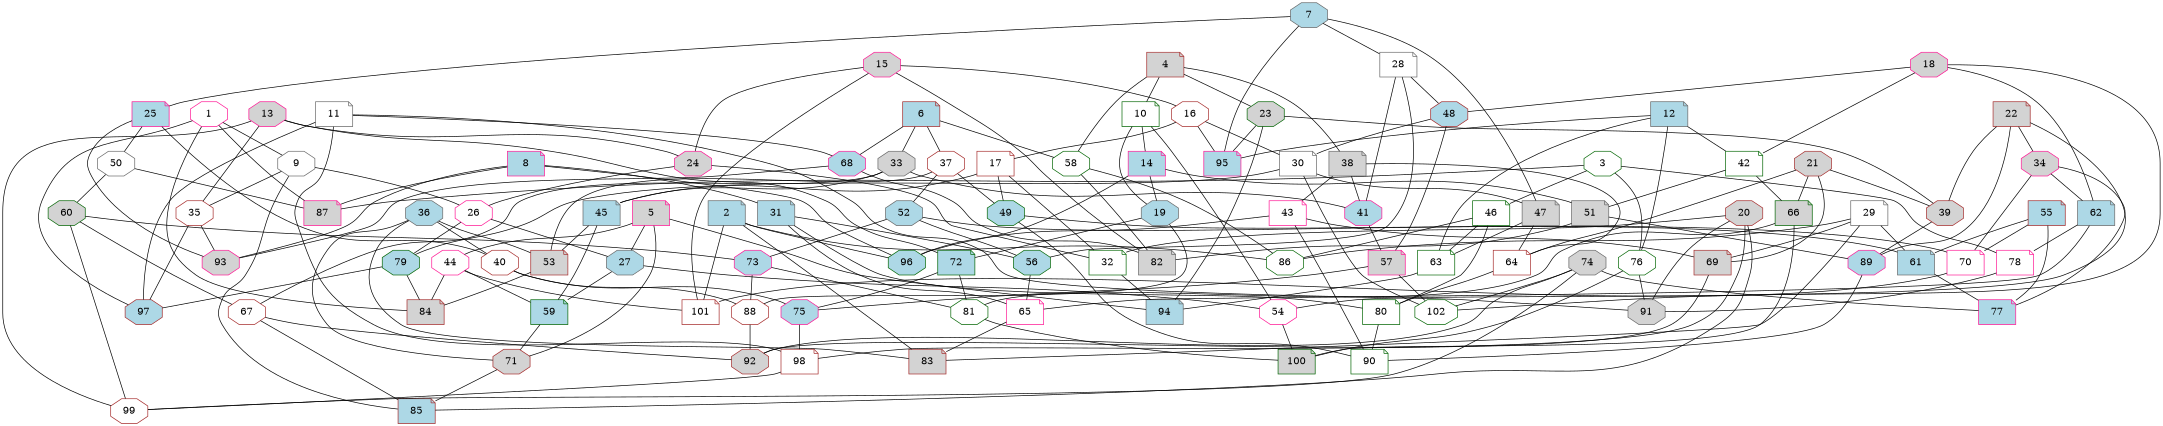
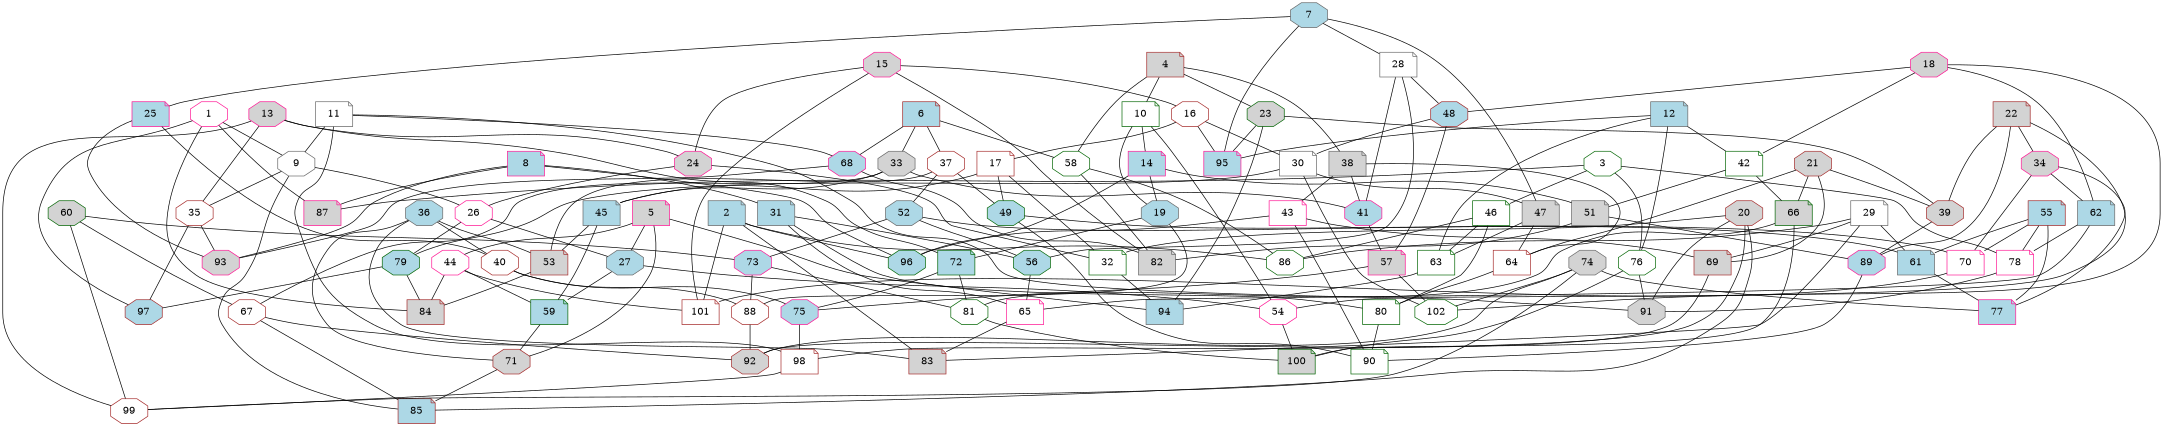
  graph {
    node [color=deeppink fillcolor=white shape=octagon style=filled]
    1
    9 [color=gray40]
    84 [color=brown fillcolor=lightgrey shape=note]
    87 [fillcolor=lightgrey shape=note]
    97 [color=brown fillcolor=lightblue]
    26
    35 [color=brown]
    85 [color=brown fillcolor=lightblue shape=note]
    2 [color=gray40 fillcolor=lightblue shape=note]
    83 [color=brown fillcolor=lightgrey shape=note]
    86 [color=darkgreen]
    96 [color=darkgreen fillcolor=lightblue]
    101 [color=brown shape=note]
    3 [color=darkgreen]
    46 [color=darkgreen shape=note]
    76 [color=darkgreen]
    78 [shape=note]
    63 [color=darkgreen shape=note]
    80 [color=darkgreen shape=note]
    91 [color=gray40 fillcolor=lightgrey]
    100 [color=darkgreen fillcolor=lightgrey shape=note]
    4 [color=brown fillcolor=lightgrey shape=note]
    10 [color=darkgreen shape=note]
    23 [color=darkgreen fillcolor=lightgrey]
    38 [color=gray40 fillcolor=lightgrey shape=note]
    58 [color=darkgreen]
    14 [fillcolor=lightblue shape=note]
    19 [color=gray40 fillcolor=lightblue]
    54
    94 [color=gray40 fillcolor=lightblue shape=note]
    95 [fillcolor=lightblue shape=note]
    39 [color=brown fillcolor=lightgrey]
    64 [color=brown shape=note]
    41 [fillcolor=lightblue]
    43 [shape=note]
    82 [color=gray40 fillcolor=lightgrey shape=note]
    5 [fillcolor=lightgrey shape=note]
    27 [color=gray40 fillcolor=lightblue]
    44
    71 [color=brown fillcolor=lightgrey]
    59 [color=darkgreen fillcolor=lightblue shape=note]
    6 [color=brown fillcolor=lightblue shape=note]
    33 [color=gray40 fillcolor=lightgrey]
    37 [color=brown]
    68 [fillcolor=lightblue]
    45 [color=gray40 fillcolor=lightblue shape=note]
    67 [color=brown]
    49 [color=darkgreen fillcolor=lightblue]
    53 [color=brown fillcolor=lightgrey shape=note]
    52 [color=gray40 fillcolor=lightblue]
    93 [fillcolor=lightgrey]
    7 [color=gray40 fillcolor=lightblue]
    25 [fillcolor=lightblue shape=note]
    28 [color=gray40 shape=note]
    47 [color=gray40 fillcolor=lightgrey shape=note]
    40 [color=brown]
-   50 [color=gray40]
    48 [color=brown fillcolor=lightblue]
    56 [color=darkgreen fillcolor=lightblue]
    8 [fillcolor=lightblue shape=note]
    31 [color=gray40 fillcolor=lightblue shape=note]
    65 [shape=note]
    79 [color=darkgreen fillcolor=lightblue]
    51 [color=gray40 fillcolor=lightgrey shape=note]
    72 [color=darkgreen fillcolor=lightblue shape=note]
    88 [color=brown]
    11 [color=gray40 shape=note]
    98 [color=brown shape=note]
    99 [color=brown]
    12 [color=gray40 fillcolor=lightblue shape=note]
    42 [color=darkgreen shape=note]
    66 [color=darkgreen fillcolor=lightgrey shape=note]
    13 [fillcolor=lightgrey]
    24 [fillcolor=lightgrey]
    32 [color=darkgreen shape=note]
    75 [fillcolor=lightblue]
    81 [color=darkgreen]
    89 [fillcolor=lightblue]
    15 [fillcolor=lightgrey]
    16 [color=brown]
    17 [color=brown shape=note]
    30 [color=gray40 shape=note]
    102 [color=darkgreen]
    70 [shape=note]
    90 [color=darkgreen shape=note]
    18 [fillcolor=lightgrey]
    62 [color=gray40 fillcolor=lightblue shape=note]
    57 [fillcolor=lightgrey shape=note]
    92 [color=brown fillcolor=lightgrey]
    20 [color=brown fillcolor=lightgrey]
    21 [color=brown fillcolor=lightgrey]
    69 [color=brown fillcolor=lightgrey shape=note]
    22 [color=brown fillcolor=lightgrey shape=note]
    34 [fillcolor=lightgrey]
    77 [fillcolor=lightblue shape=note]
    60 [color=darkgreen fillcolor=lightgrey]
    29 [color=gray40 shape=note]
    61 [color=gray40 fillcolor=lightblue shape=note]
    36 [color=gray40 fillcolor=lightblue]
    73 [fillcolor=lightblue]
    55 [color=brown fillcolor=lightblue shape=note]
    74 [color=gray40 fillcolor=lightgrey]
    1 -- 9
    1 -- 84
    1 -- 87
    1 -- 97
    9 -- 26
    9 -- 35
    9 -- 85
    26 -- 27
    26 -- 79
    35 -- 97
    35 -- 93
    2 -- 83
    2 -- 86
    2 -- 96
    2 -- 101
    3 -- 87
    3 -- 46
    3 -- 76
    3 -- 78
    46 -- 86
    46 -- 63
    46 -- 80
    76 -- 91
    76 -- 100
    78 -- 91
    63 -- 94
    80 -- 90
    4 -- 10
    4 -- 23
    4 -- 38
    4 -- 58
    10 -- 14
    10 -- 19
    10 -- 54
    23 -- 94
    23 -- 95
    23 -- 39
    38 -- 64
    38 -- 41
    38 -- 43
    58 -- 86
    58 -- 82
    14 -- 96
    14 -- 19
    14 -- 51
    19 -- 72
    19 -- 88
    54 -- 100
    39 -- 89
    64 -- 80
    41 -- 57
    43 -- 96
    43 -- 90
    43 -- 69
    5 -- 94
    5 -- 27
    5 -- 44
    5 -- 71
    27 -- 54
    27 -- 59
    44 -- 84
    44 -- 101
    44 -- 59
    71 -- 85
    59 -- 71
    6 -- 58
    6 -- 33
    6 -- 37
    6 -- 68
    33 -- 41
    33 -- 45
    33 -- 67
    37 -- 49
    37 -- 53
    37 -- 52
    68 -- 82
    68 -- 93
    45 -- 59
    45 -- 53
    67 -- 85
    67 -- 92
    49 -- 70
    49 -- 90
    53 -- 84
    52 -- 56
    52 -- 61
    52 -- 73
    7 -- 95
    7 -- 25
    7 -- 28
    7 -- 47
    25 -- 93
    25 -- 40
-   25 -- 50
    28 -- 41
    28 -- 48
    28 -- 56
    47 -- 63
    47 -- 64
    40 -- 88
    40 -- 75
-   50 -- 87
-   50 -- 60
    48 -- 30
    48 -- 57
    56 -- 65
    8 -- 87
    8 -- 96
    8 -- 93
    8 -- 31
    31 -- 80
    31 -- 56
    31 -- 65
    65 -- 83
    79 -- 84
    79 -- 97
    51 -- 82
    51 -- 89
    72 -- 75
    72 -- 81
    88 -- 92
-   11 -- 97
+   11 -- 9
    11 -- 91
    11 -- 68
    11 -- 98
    98 -- 99
    12 -- 76
    12 -- 63
    12 -- 95
    12 -- 42
    42 -- 51
    42 -- 66
    66 -- 100
    66 -- 81
    13 -- 35
    13 -- 72
    13 -- 99
    13 -- 24
    24 -- 26
    24 -- 32
    32 -- 94
    75 -- 98
    81 -- 100
    89 -- 90
    15 -- 101
    15 -- 82
    15 -- 24
    15 -- 16
    16 -- 95
    16 -- 17
    16 -- 30
    17 -- 45
    17 -- 49
    17 -- 32
    30 -- 47
    30 -- 79
    30 -- 102
    70 -- 101
    18 -- 48
    18 -- 42
    18 -- 102
    18 -- 62
    62 -- 78
    62 -- 65
    57 -- 75
    57 -- 102
    20 -- 85
    20 -- 91
    20 -- 98
    20 -- 32
    21 -- 39
    21 -- 64
    21 -- 66
    21 -- 69
    69 -- 92
    22 -- 54
    22 -- 39
    22 -- 89
    22 -- 34
    34 -- 70
    34 -- 62
    34 -- 77
    60 -- 67
    60 -- 99
    60 -- 73
    29 -- 83
    29 -- 86
    29 -- 69
    29 -- 61
    61 -- 77
    36 -- 83
    36 -- 71
    36 -- 53
    36 -- 40
    73 -- 88
    73 -- 81
+   55 -- 78
    55 -- 70
    55 -- 77
    55 -- 61
    74 -- 99
    74 -- 102
    74 -- 92
    74 -- 77
  }
